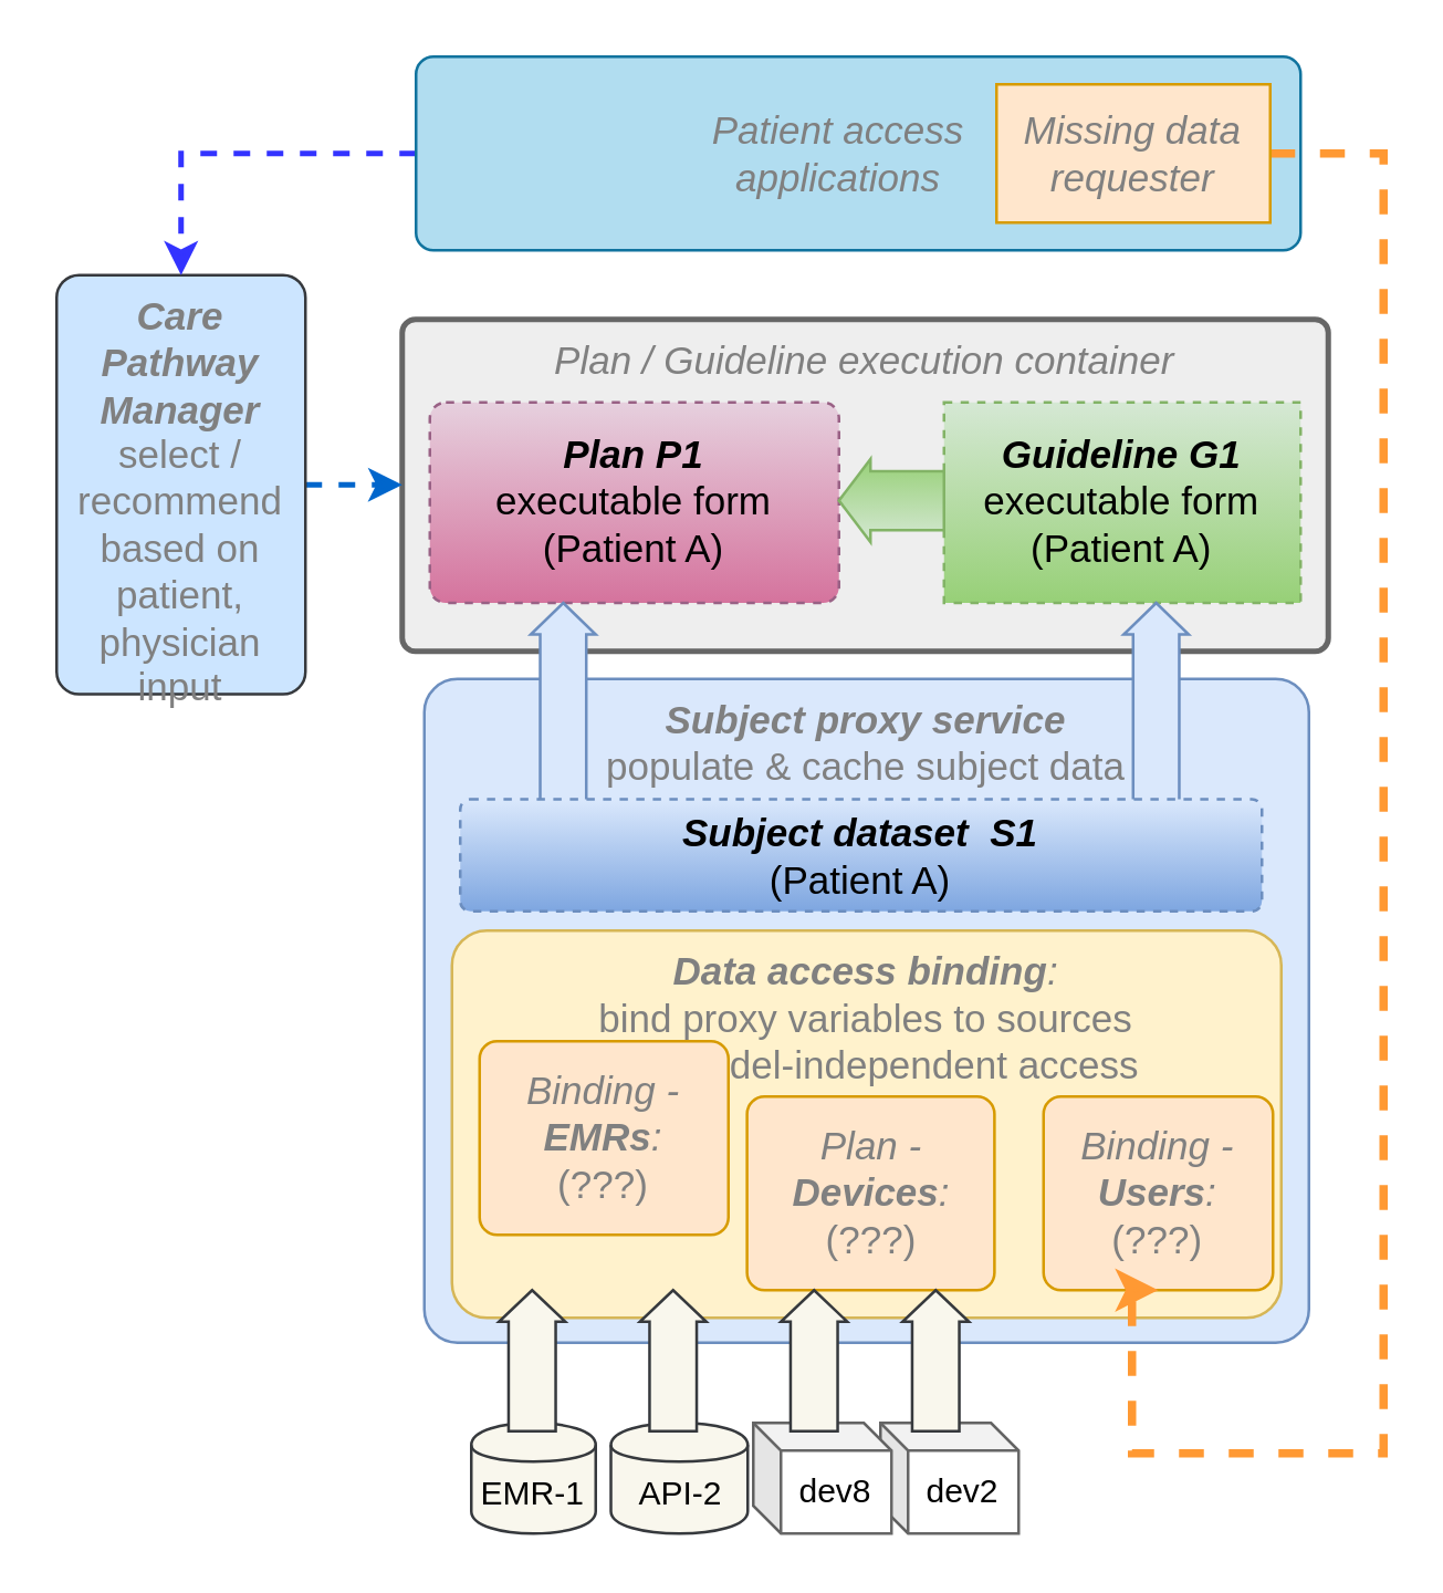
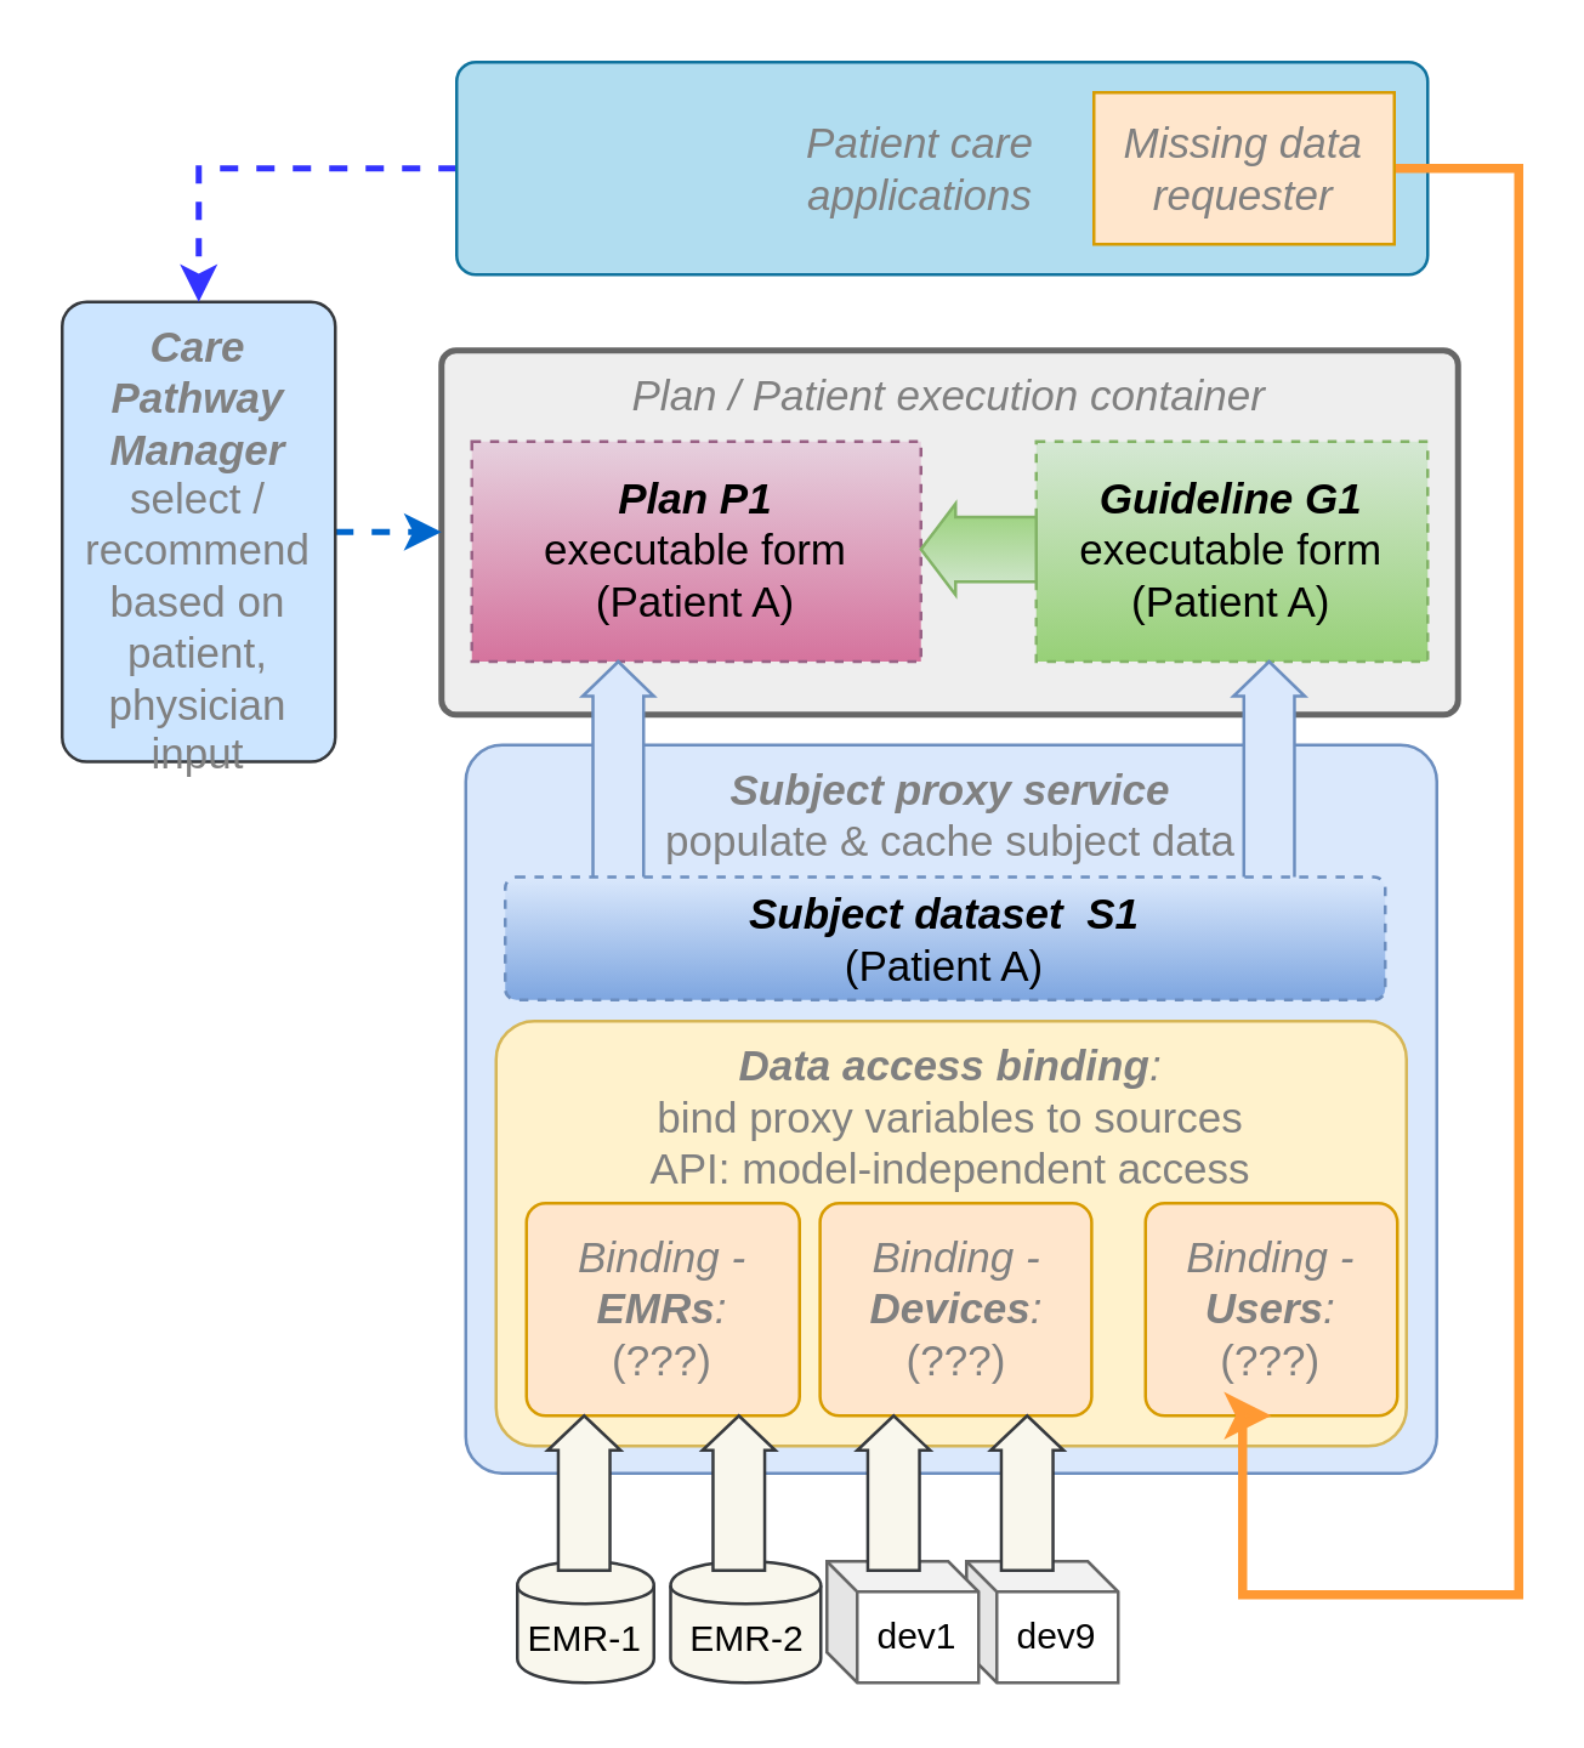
  <mxCell id="0" />
  <mxCell id="1" parent="0" />
- <mxCell id="2" value="dev2" style="shape=cube;whiteSpace=wrap;html=1;boundedLbl=1;backgroundOutline=1;darkOpacity=0.05;darkOpacity2=0.1;strokeColor=#666666;strokeWidth=1;fontColor=#000000;size=10;" parent="1" vertex="1"><mxGeometry x="318" y="514" width="50" height="40" as="geometry" /></mxCell>
- <mxCell id="3" value="&lt;span style=&quot;font-size: 14px&quot;&gt;&lt;i&gt;Plan / Guideline execution container&lt;br&gt;&lt;/i&gt;&lt;br&gt;&lt;/span&gt;" style="rounded=1;whiteSpace=wrap;html=1;fillColor=#eeeeee;fontSize=14;arcSize=4;verticalAlign=top;strokeWidth=2;strokeColor=#666666;fontColor=#808080;" parent="1" vertex="1"><mxGeometry x="145" y="115" width="335" height="120" as="geometry" /></mxCell>
- <mxCell id="4" value="&lt;span style=&quot;font-size: 14px&quot;&gt;&lt;i&gt;&lt;b&gt;Plan P1&lt;br&gt;&lt;/b&gt;&lt;/i&gt;&lt;/span&gt;executable form&lt;br&gt;&lt;span style=&quot;font-size: 14px&quot;&gt;(Patient A)&lt;br&gt;&lt;/span&gt;" style="rounded=1;whiteSpace=wrap;html=1;strokeColor=#996185;fillColor=#e6d0de;fontSize=14;arcSize=8;gradientColor=#d5739d;dashed=1;fontColor=#000000;" parent="1" vertex="1"><mxGeometry x="155" y="145" width="148" height="72.5" as="geometry" /></mxCell>
+ <mxCell id="2" value="dev9" style="shape=cube;whiteSpace=wrap;html=1;boundedLbl=1;backgroundOutline=1;darkOpacity=0.05;darkOpacity2=0.1;strokeColor=#666666;strokeWidth=1;fontColor=#000000;size=10;" parent="1" vertex="1"><mxGeometry x="318" y="514" width="50" height="40" as="geometry" /></mxCell>
+ <mxCell id="3" value="&lt;span style=&quot;font-size: 14px&quot;&gt;&lt;i&gt;Plan / Patient execution container&lt;br&gt;&lt;/i&gt;&lt;br&gt;&lt;/span&gt;" style="rounded=1;whiteSpace=wrap;html=1;fillColor=#eeeeee;fontSize=14;arcSize=4;verticalAlign=top;strokeWidth=2;strokeColor=#666666;fontColor=#808080;" parent="1" vertex="1"><mxGeometry x="145" y="115" width="335" height="120" as="geometry" /></mxCell>
+ <mxCell id="4" value="&lt;span style=&quot;font-size: 14px&quot;&gt;&lt;i&gt;&lt;b&gt;Plan P1&lt;br&gt;&lt;/b&gt;&lt;/i&gt;&lt;/span&gt;executable form&lt;br&gt;&lt;span style=&quot;font-size: 14px&quot;&gt;(Patient A)&lt;br&gt;&lt;/span&gt;" style="whiteSpace=wrap;html=1;strokeColor=#996185;fillColor=#e6d0de;fontSize=14;arcSize=8;gradientColor=#d5739d;dashed=1;fontColor=#000000;rounded=0;" parent="1" vertex="1"><mxGeometry x="155" y="145" width="148" height="72.5" as="geometry" /></mxCell>
  <mxCell id="5" value="&lt;span style=&quot;font-size: 14px&quot;&gt;&lt;i&gt;&lt;b&gt;Subject proxy service&lt;/b&gt;&lt;br&gt;&lt;/i&gt;populate &amp;amp; cache subject data&lt;br&gt;&lt;/span&gt;" style="rounded=1;whiteSpace=wrap;html=1;strokeColor=#6c8ebf;fillColor=#dae8fc;fontSize=14;arcSize=5;verticalAlign=top;fontColor=#808080;" parent="1" vertex="1"><mxGeometry x="153" y="245" width="320" height="240" as="geometry" /></mxCell>
  <mxCell id="6" value="&lt;span style=&quot;font-size: 14px&quot;&gt;&lt;i&gt;&lt;b&gt;Guideline G1&lt;/b&gt;&lt;/i&gt;&lt;br&gt;executable form&lt;br&gt;(Patient A)&lt;br&gt;&lt;/span&gt;" style="whiteSpace=wrap;html=1;strokeColor=#82b366;fillColor=#d5e8d4;fontSize=14;arcSize=9;gradientColor=#97d077;dashed=1;fontColor=#000000;rounded=0;" parent="1" vertex="1"><mxGeometry x="341" y="145" width="129" height="72.5" as="geometry" /></mxCell>
  <mxCell id="7" value="&lt;span style=&quot;font-size: 14px&quot;&gt;&lt;i&gt;&lt;b&gt;Data access binding&lt;/b&gt;:&lt;br&gt;&lt;/i&gt;&lt;/span&gt;bind proxy variables to sources&lt;span style=&quot;font-size: 14px&quot;&gt;&lt;i&gt;&lt;br&gt;&lt;/i&gt;API: model-independent access&lt;br&gt;&lt;/span&gt;" style="rounded=1;whiteSpace=wrap;html=1;strokeColor=#d6b656;fillColor=#fff2cc;fontSize=14;arcSize=9;verticalAlign=top;fontColor=#808080;" parent="1" vertex="1"><mxGeometry x="163" y="336" width="300" height="140" as="geometry" /></mxCell>
  <mxCell id="8" value="&lt;span style=&quot;font-size: 14px&quot;&gt;&lt;i&gt;Binding - &lt;br&gt;&lt;b&gt;Users&lt;/b&gt;:&lt;br&gt;&lt;/i&gt;(???)&lt;br&gt;&lt;/span&gt;" style="rounded=1;whiteSpace=wrap;html=1;strokeColor=#d79b00;fillColor=#ffe6cc;fontSize=14;arcSize=9;fontColor=#808080;" parent="1" vertex="1"><mxGeometry x="377" y="396" width="83" height="70" as="geometry" /></mxCell>
  <mxCell id="9" value="" style="html=1;shadow=0;align=center;verticalAlign=middle;shape=mxgraph.arrows2.arrow;dy=0.29;dx=11.4;direction=north;notch=0;fillColor=#dae8fc;strokeColor=#6c8ebf;" parent="1" vertex="1"><mxGeometry x="406" y="217.5" width="23.5" height="77.5" as="geometry" /></mxCell>
  <mxCell id="10" value="" style="html=1;shadow=0;align=center;verticalAlign=middle;shape=mxgraph.arrows2.arrow;dy=0.29;dx=11.4;direction=north;notch=0;fillColor=#d5e8d4;strokeColor=#82b366;rotation=-90;gradientColor=#97d077;" parent="1" vertex="1"><mxGeometry x="307" y="161.5" width="30" height="38" as="geometry" /></mxCell>
- <mxCell id="11" value="&lt;span style=&quot;font-size: 14px&quot;&gt;&lt;i&gt;Plan - &lt;br&gt;&lt;b&gt;Devices&lt;/b&gt;:&lt;br&gt;&lt;/i&gt;(???)&lt;br&gt;&lt;/span&gt;" style="rounded=1;whiteSpace=wrap;html=1;strokeColor=#d79b00;fillColor=#ffe6cc;fontSize=14;arcSize=9;fontColor=#808080;" parent="1" vertex="1"><mxGeometry x="269.75" y="396" width="89.5" height="70" as="geometry" /></mxCell>
- <mxCell id="12" value="&lt;span style=&quot;font-size: 14px&quot;&gt;&lt;i&gt;Binding - &lt;br&gt;&lt;b&gt;EMRs&lt;/b&gt;:&lt;br&gt;&lt;/i&gt;(???)&lt;br&gt;&lt;/span&gt;" style="rounded=1;whiteSpace=wrap;html=1;strokeColor=#d79b00;fillColor=#ffe6cc;fontSize=14;arcSize=9;fontColor=#808080;" parent="1" vertex="1"><mxGeometry x="173" y="376" width="90" height="70" as="geometry" /></mxCell>
+ <mxCell id="11" value="&lt;span style=&quot;font-size: 14px&quot;&gt;&lt;i&gt;Binding - &lt;br&gt;&lt;b&gt;Devices&lt;/b&gt;:&lt;br&gt;&lt;/i&gt;(???)&lt;br&gt;&lt;/span&gt;" style="rounded=1;whiteSpace=wrap;html=1;strokeColor=#d79b00;fillColor=#ffe6cc;fontSize=14;arcSize=9;fontColor=#808080;" parent="1" vertex="1"><mxGeometry x="269.75" y="396" width="89.5" height="70" as="geometry" /></mxCell>
+ <mxCell id="12" value="&lt;span style=&quot;font-size: 14px&quot;&gt;&lt;i&gt;Binding - &lt;br&gt;&lt;b&gt;EMRs&lt;/b&gt;:&lt;br&gt;&lt;/i&gt;(???)&lt;br&gt;&lt;/span&gt;" style="rounded=1;whiteSpace=wrap;html=1;strokeColor=#d79b00;fillColor=#ffe6cc;fontSize=14;arcSize=9;fontColor=#808080;" parent="1" vertex="1"><mxGeometry x="173" y="396" width="90" height="70" as="geometry" /></mxCell>
  <mxCell id="13" style="edgeStyle=orthogonalEdgeStyle;rounded=0;orthogonalLoop=1;jettySize=auto;html=1;exitX=1;exitY=0.5;exitDx=0;exitDy=0;entryX=0;entryY=0.5;entryDx=0;entryDy=0;dashed=1;strokeColor=#0066CC;strokeWidth=2;fontSize=12;fontColor=#666666;" parent="1" source="14" target="3" edge="1"><mxGeometry relative="1" as="geometry" /></mxCell>
  <mxCell id="14" value="&lt;span style=&quot;font-size: 14px&quot;&gt;&lt;i&gt;Care Pathway Manager&lt;br&gt;&lt;/i&gt;&lt;span style=&quot;font-weight: normal&quot;&gt;select / recommend based on patient, physician input&lt;/span&gt;&lt;br&gt;&lt;/span&gt;" style="rounded=1;whiteSpace=wrap;html=1;strokeColor=#36393d;fillColor=#cce5ff;fontSize=14;arcSize=9;verticalAlign=top;fontStyle=1;fontColor=#808080;" parent="1" vertex="1"><mxGeometry x="20" y="99" width="90" height="151.5" as="geometry" /></mxCell>
  <mxCell id="15" value="EMR-1" style="shape=cylinder;whiteSpace=wrap;html=1;boundedLbl=1;backgroundOutline=1;strokeColor=#36393d;strokeWidth=1;fillColor=#f9f7ed;" parent="1" vertex="1"><mxGeometry x="170" y="514" width="45" height="40" as="geometry" /></mxCell>
- <mxCell id="16" value="API-2" style="shape=cylinder;whiteSpace=wrap;html=1;boundedLbl=1;backgroundOutline=1;strokeColor=#36393d;strokeWidth=1;fillColor=#f9f7ed;" parent="1" vertex="1"><mxGeometry x="220.5" y="514" width="49.5" height="40" as="geometry" /></mxCell>
- <mxCell id="17" value="dev8" style="shape=cube;whiteSpace=wrap;html=1;boundedLbl=1;backgroundOutline=1;darkOpacity=0.05;darkOpacity2=0.1;strokeColor=#666666;strokeWidth=1;fontColor=#000000;size=10;" parent="1" vertex="1"><mxGeometry x="272" y="514" width="50" height="40" as="geometry" /></mxCell>
+ <mxCell id="16" value="EMR-2" style="shape=cylinder;whiteSpace=wrap;html=1;boundedLbl=1;backgroundOutline=1;strokeColor=#36393d;strokeWidth=1;fillColor=#f9f7ed;" parent="1" vertex="1"><mxGeometry x="220.5" y="514" width="49.5" height="40" as="geometry" /></mxCell>
+ <mxCell id="17" value="dev1" style="shape=cube;whiteSpace=wrap;html=1;boundedLbl=1;backgroundOutline=1;darkOpacity=0.05;darkOpacity2=0.1;strokeColor=#666666;strokeWidth=1;fontColor=#000000;size=10;" parent="1" vertex="1"><mxGeometry x="272" y="514" width="50" height="40" as="geometry" /></mxCell>
  <mxCell id="18" value="" style="html=1;shadow=0;align=center;verticalAlign=middle;shape=mxgraph.arrows2.arrow;dy=0.29;dx=11.4;direction=north;notch=0;fillColor=#f9f7ed;strokeColor=#36393d;" parent="1" vertex="1"><mxGeometry x="180" y="466" width="24" height="51" as="geometry" /></mxCell>
  <mxCell id="19" value="" style="html=1;shadow=0;align=center;verticalAlign=middle;shape=mxgraph.arrows2.arrow;dy=0.29;dx=11.4;direction=north;notch=0;fillColor=#f9f7ed;strokeColor=#36393d;" parent="1" vertex="1"><mxGeometry x="231" y="466" width="24" height="51" as="geometry" /></mxCell>
  <mxCell id="20" value="" style="html=1;shadow=0;align=center;verticalAlign=middle;shape=mxgraph.arrows2.arrow;dy=0.29;dx=11.4;direction=north;notch=0;fillColor=#f9f7ed;strokeColor=#36393d;" parent="1" vertex="1"><mxGeometry x="282" y="466" width="24" height="51" as="geometry" /></mxCell>
  <mxCell id="21" value="" style="html=1;shadow=0;align=center;verticalAlign=middle;shape=mxgraph.arrows2.arrow;dy=0.29;dx=11.4;direction=north;notch=0;fillColor=#f9f7ed;strokeColor=#36393d;" parent="1" vertex="1"><mxGeometry x="326" y="466" width="24" height="51" as="geometry" /></mxCell>
  <mxCell id="22" style="edgeStyle=orthogonalEdgeStyle;rounded=0;orthogonalLoop=1;jettySize=auto;html=1;exitX=0;exitY=0.5;exitDx=0;exitDy=0;entryX=0.5;entryY=0;entryDx=0;entryDy=0;dashed=1;strokeColor=#3333FF;strokeWidth=2;fontSize=12;fontColor=#666666;" parent="1" source="23" target="14" edge="1"><mxGeometry relative="1" as="geometry" /></mxCell>
- <mxCell id="23" value="&lt;span style=&quot;font-size: 14px&quot;&gt;&lt;i&gt;Patient access&lt;br&gt;applications&lt;/i&gt;&lt;br&gt;&lt;/span&gt;" style="rounded=1;whiteSpace=wrap;html=1;strokeColor=#10739e;fillColor=#b1ddf0;fontSize=14;arcSize=9;verticalAlign=middle;fontStyle=0;align=center;spacingRight=14;fontColor=#808080;" parent="1" vertex="1"><mxGeometry x="150" y="20" width="320" height="70" as="geometry" /></mxCell>
- <mxCell id="24" style="edgeStyle=orthogonalEdgeStyle;rounded=0;orthogonalLoop=1;jettySize=auto;html=1;exitX=1;exitY=0.5;exitDx=0;exitDy=0;entryX=0.5;entryY=1;entryDx=0;entryDy=0;dashed=1;strokeWidth=3;fontSize=12;fontColor=#666666;strokeColor=#FF9933;" parent="1" source="25" target="8" edge="1"><mxGeometry relative="1" as="geometry"><Array as="points"><mxPoint x="500" y="55" /><mxPoint x="500" y="525" /><mxPoint x="409" y="525" /></Array></mxGeometry></mxCell>
+ <mxCell id="23" value="&lt;span style=&quot;font-size: 14px&quot;&gt;&lt;i&gt;Patient care&lt;br&gt;applications&lt;/i&gt;&lt;br&gt;&lt;/span&gt;" style="rounded=1;whiteSpace=wrap;html=1;strokeColor=#10739e;fillColor=#b1ddf0;fontSize=14;arcSize=9;verticalAlign=middle;fontStyle=0;align=center;spacingRight=14;fontColor=#808080;" parent="1" vertex="1"><mxGeometry x="150" y="20" width="320" height="70" as="geometry" /></mxCell>
+ <mxCell id="24" style="edgeStyle=orthogonalEdgeStyle;rounded=0;orthogonalLoop=1;jettySize=auto;html=1;exitX=1;exitY=0.5;exitDx=0;exitDy=0;entryX=0.5;entryY=1;entryDx=0;entryDy=0;dashed=0;strokeWidth=3;fontSize=12;fontColor=#666666;strokeColor=#FF9933;" parent="1" source="25" target="8" edge="1"><mxGeometry relative="1" as="geometry"><Array as="points"><mxPoint x="500" y="55" /><mxPoint x="500" y="525" /><mxPoint x="409" y="525" /></Array></mxGeometry></mxCell>
  <mxCell id="25" value="&lt;span style=&quot;font-size: 14px&quot;&gt;&lt;i&gt;Missing data requester&lt;/i&gt;&lt;br&gt;&lt;/span&gt;" style="whiteSpace=wrap;html=1;strokeColor=#d79b00;fillColor=#ffe6cc;fontSize=14;arcSize=9;verticalAlign=middle;fontStyle=0;fontColor=#808080;rounded=0;" parent="1" vertex="1"><mxGeometry x="360" y="30" width="99" height="50" as="geometry" /></mxCell>
  <mxCell id="26" style="edgeStyle=orthogonalEdgeStyle;rounded=0;orthogonalLoop=1;jettySize=auto;html=1;exitX=0.5;exitY=1;exitDx=0;exitDy=0;strokeColor=#3333FF;fontColor=#000000;" edge="1" parent="1" source="7" target="7"><mxGeometry relative="1" as="geometry" /></mxCell>
  <mxCell id="27" value="" style="html=1;shadow=0;align=center;verticalAlign=middle;shape=mxgraph.arrows2.arrow;dy=0.29;dx=11.4;direction=north;notch=0;fillColor=#dae8fc;strokeColor=#6c8ebf;" vertex="1" parent="1"><mxGeometry x="191.5" y="217.5" width="23.5" height="77.5" as="geometry" /></mxCell>
  <mxCell id="28" value="&lt;span style=&quot;font-size: 14px&quot;&gt;&lt;i&gt;&lt;b&gt;Subject dataset&amp;nbsp; S1&lt;/b&gt;&lt;/i&gt;&lt;br&gt;(Patient A)&lt;br&gt;&lt;/span&gt;" style="rounded=1;whiteSpace=wrap;html=1;strokeColor=#6c8ebf;fillColor=#dae8fc;fontSize=14;arcSize=9;gradientColor=#7ea6e0;dashed=1;" vertex="1" parent="1"><mxGeometry x="166" y="288.5" width="290" height="40.5" as="geometry" /></mxCell>
